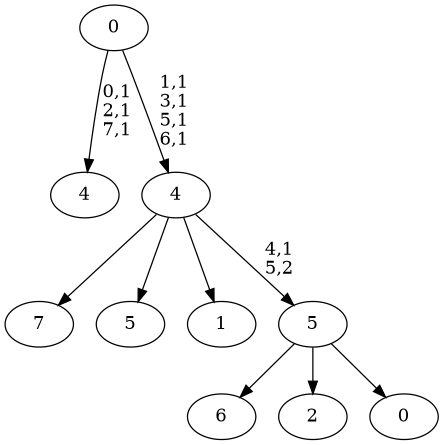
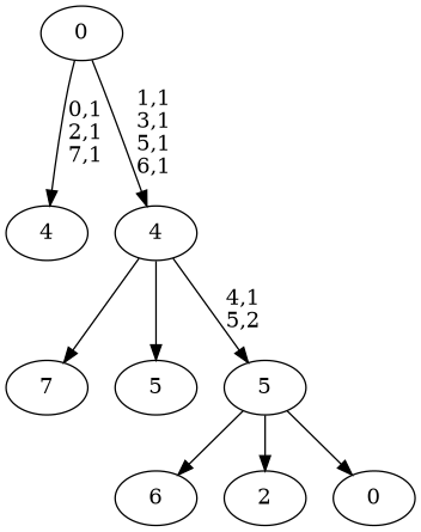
  digraph {
    n1 [label=7]
    n2 [label=6]
    n3 [label=5]
    n4 [label=4]
    n5 [label=2]
-   n6 [label=1]
    n7 [label=0]
    5
    4
    0
    5 -> n2
    5 -> n5
    5 -> n7
    4 -> n1
    4 -> n3
-   4 -> n6
    4 -> 5 [label="4,1\n5,2"]
    0 -> n4 [label="0,1\n2,1\n7,1"]
    0 -> 4 [label="1,1\n3,1\n5,1\n6,1"]
  }
